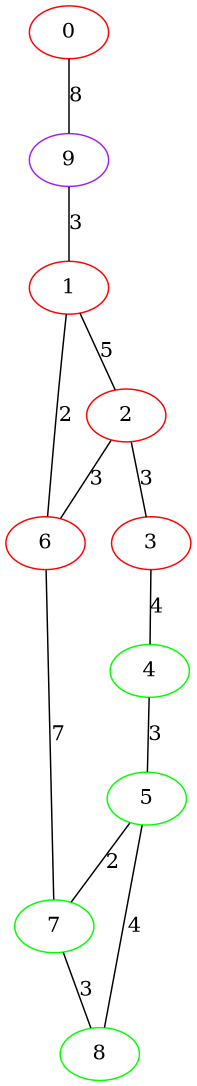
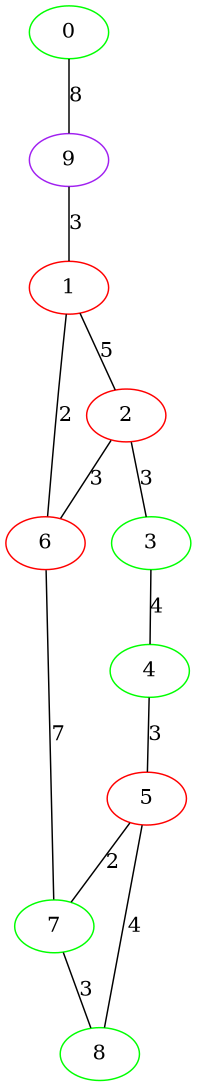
  graph {
    fontname="DejaVu Serif"
    node [color=red fontname="DejaVu Serif" weight=1]
    edge [fontname="DejaVu Serif"]
    9 [color=purple weight=4]
-   0
+   0 [color=green]
    1
    2
    6
-   3 [weight=2]
+   3 [color=green weight=2]
    7 [color=green weight=2]
    4 [color=green weight=2]
-   5 [color=green]
+   5
    8 [color=green]
    9 -- 1 [label=3]
    0 -- 9 [label=8]
    1 -- 2 [label=5]
    1 -- 6 [label=2]
    2 -- 6 [label=3]
    2 -- 3 [label=3]
    6 -- 7 [label=7]
    3 -- 4 [label=4]
    7 -- 8 [label=3]
    4 -- 5 [label=3]
    5 -- 7 [label=2]
    5 -- 8 [label=4]
  }
